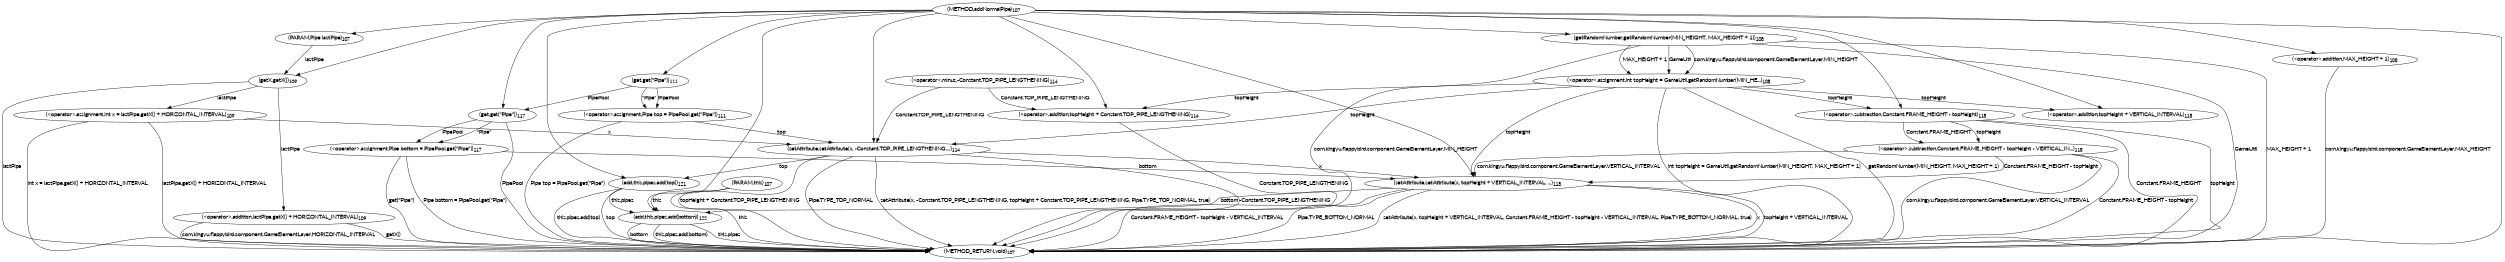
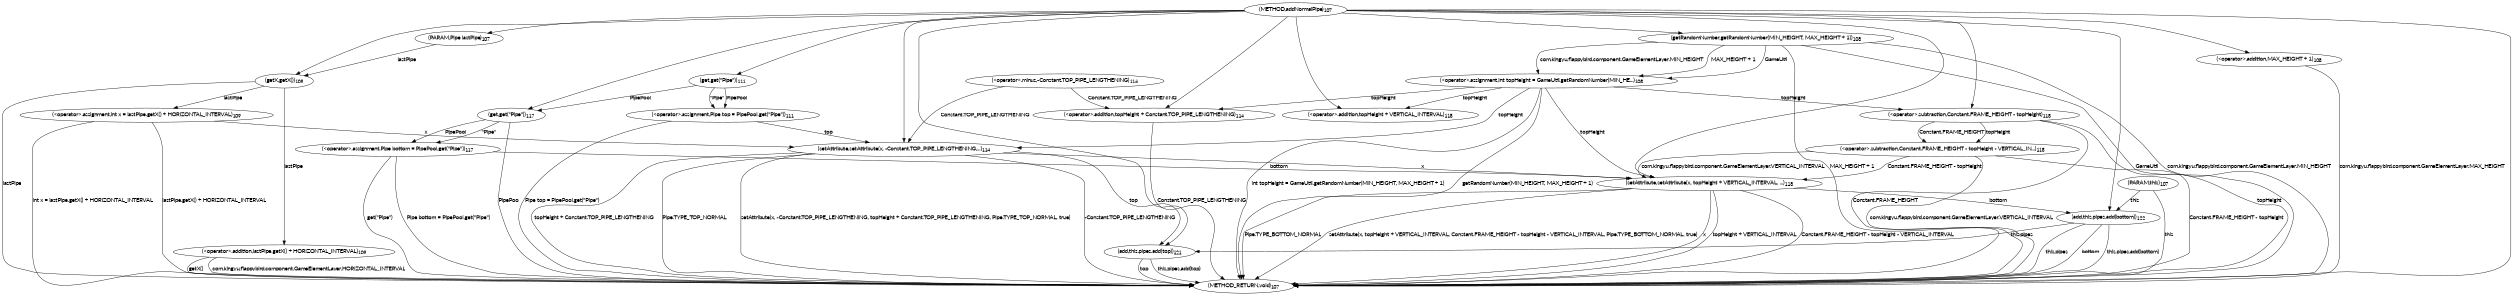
  digraph {
    fontname=Lato
    node [fontname=Lato]
    edge [fontname=Lato]
    n1 [label=<(METHOD,addNormalPipe)<SUB>107</SUB>>]
    n2 [label=<(PARAM,Pipe lastPipe)<SUB>107</SUB>>]
    n3 [label=<(setAttribute,setAttribute(x, -Constant.TOP_PIPE_LENGTHENING,...)<SUB>114</SUB>>]
    n4 [label=<(setAttribute,setAttribute(x, topHeight + VERTICAL_INTERVAL, ...)<SUB>118</SUB>>]
    n5 [label=<(add,this.pipes.add(top))<SUB>121</SUB>>]
    n6 [label=<(add,this.pipes.add(bottom))<SUB>122</SUB>>]
    n7 [label=<(getRandomNumber,getRandomNumber(MIN_HEIGHT, MAX_HEIGHT + 1))<SUB>108</SUB>>]
    n8 [label=<(get,get(&quot;Pipe&quot;))<SUB>111</SUB>>]
    n9 [label=<(&lt;operator&gt;.addition,topHeight + Constant.TOP_PIPE_LENGTHENING)<SUB>114</SUB>>]
    n10 [label=<(get,get(&quot;Pipe&quot;))<SUB>117</SUB>>]
    n11 [label=<(&lt;operator&gt;.addition,topHeight + VERTICAL_INTERVAL)<SUB>118</SUB>>]
    n12 [label=<(&lt;operator&gt;.addition,MAX_HEIGHT + 1)<SUB>108</SUB>>]
    n13 [label=<(getX,getX())<SUB>109</SUB>>]
    n14 [label=<(&lt;operator&gt;.subtraction,Constant.FRAME_HEIGHT - topHeight)<SUB>118</SUB>>]
    n15 [label=<(METHOD_RETURN,void)<SUB>107</SUB>>]
    n16 [label=<(PARAM,this)<SUB>107</SUB>>]
    n17 [label=<(&lt;operator&gt;.assignment,int topHeight = GameUtil.getRandomNumber(MIN_HE...)<SUB>108</SUB>>]
    n18 [label=<(&lt;operator&gt;.assignment,Pipe top = PipePool.get(&quot;Pipe&quot;))<SUB>111</SUB>>]
    n19 [label=<(&lt;operator&gt;.assignment,Pipe bottom = PipePool.get(&quot;Pipe&quot;))<SUB>117</SUB>>]
    n20 [label=<(&lt;operator&gt;.assignment,int x = lastPipe.getX() + HORIZONTAL_INTERVAL)<SUB>109</SUB>>]
    n21 [label=<(&lt;operator&gt;.addition,lastPipe.getX() + HORIZONTAL_INTERVAL)<SUB>109</SUB>>]
    n22 [label=<(&lt;operator&gt;.subtraction,Constant.FRAME_HEIGHT - topHeight - VERTICAL_IN...)<SUB>118</SUB>>]
    n23 [label=<(&lt;operator&gt;.minus,-Constant.TOP_PIPE_LENGTHENING)<SUB>114</SUB>>]
    n1 -> n2
    n1 -> n3
    n1 -> n4
    n1 -> n5
    n1 -> n6
    n1 -> n7
    n1 -> n8
    n1 -> n9
    n1 -> n10
    n1 -> n11
    n1 -> n12
    n1 -> n13
    n1 -> n14
    n1 -> n15
    n2 -> n13 [label=lastPipe]
    n3 -> n4 [label=x]
    n3 -> n5 [label=top]
    n3 -> n15 [label="-Constant.TOP_PIPE_LENGTHENING"]
    n3 -> n15 [label="topHeight + Constant.TOP_PIPE_LENGTHENING"]
    n3 -> n15 [label="Pipe.TYPE_TOP_NORMAL"]
    n3 -> n15 [label="setAttribute(x, -Constant.TOP_PIPE_LENGTHENING, topHeight + Constant.TOP_PIPE_LENGTHENING, Pipe.TYPE_TOP_NORMAL, true)"]
    n4 -> n6 [label=bottom]
    n4 -> n15 [label=x]
    n4 -> n15 [label="topHeight + VERTICAL_INTERVAL"]
    n4 -> n15 [label="Constant.FRAME_HEIGHT - topHeight - VERTICAL_INTERVAL"]
    n4 -> n15 [label="Pipe.TYPE_BOTTOM_NORMAL"]
    n4 -> n15 [label="setAttribute(x, topHeight + VERTICAL_INTERVAL, Constant.FRAME_HEIGHT - topHeight - VERTICAL_INTERVAL, Pipe.TYPE_BOTTOM_NORMAL, true)"]
-   n5 -> n6 [label="this.pipes"]
+   n6 -> n5 [label="this.pipes"]
    n5 -> n15 [label=top]
    n5 -> n15 [label="this.pipes.add(top)"]
    n6 -> n15 [label="this.pipes"]
    n6 -> n15 [label=bottom]
    n6 -> n15 [label="this.pipes.add(bottom)"]
    n7 -> n15 [label="com.kingyu.flappybird.component.GameElementLayer.MIN_HEIGHT"]
    n7 -> n15 [label="MAX_HEIGHT + 1"]
    n7 -> n15 [label=GameUtil]
    n7 -> n17 [label=GameUtil]
    n7 -> n17 [label="com.kingyu.flappybird.component.GameElementLayer.MIN_HEIGHT"]
    n7 -> n17 [label="MAX_HEIGHT + 1"]
    n8 -> n10 [label=PipePool]
    n8 -> n18 [label=PipePool]
    n8 -> n18 [label="&quot;Pipe&quot;"]
    n9 -> n15 [label="Constant.TOP_PIPE_LENGTHENING"]
    n10 -> n15 [label=PipePool]
    n10 -> n19 [label=PipePool]
    n10 -> n19 [label="&quot;Pipe&quot;"]
    n12 -> n15 [label="com.kingyu.flappybird.component.GameElementLayer.MAX_HEIGHT"]
    n13 -> n15 [label=lastPipe]
    n13 -> n20 [label=lastPipe]
    n13 -> n21 [label=lastPipe]
    n14 -> n15 [label="Constant.FRAME_HEIGHT"]
    n14 -> n15 [label=topHeight]
    n14 -> n22 [label="Constant.FRAME_HEIGHT"]
    n14 -> n22 [label=topHeight]
    n16 -> n6 [label=this]
    n16 -> n15 [label=this]
    n17 -> n3 [label=topHeight]
    n17 -> n4 [label=topHeight]
    n17 -> n9 [label=topHeight]
    n17 -> n11 [label=topHeight]
    n17 -> n14 [label=topHeight]
    n17 -> n15 [label="getRandomNumber(MIN_HEIGHT, MAX_HEIGHT + 1)"]
    n17 -> n15 [label="int topHeight = GameUtil.getRandomNumber(MIN_HEIGHT, MAX_HEIGHT + 1)"]
    n18 -> n3 [label=top]
    n18 -> n15 [label="Pipe top = PipePool.get(&quot;Pipe&quot;)"]
    n19 -> n4 [label=bottom]
    n19 -> n15 [label="get(&quot;Pipe&quot;)"]
    n19 -> n15 [label="Pipe bottom = PipePool.get(&quot;Pipe&quot;)"]
    n20 -> n3 [label=x]
    n20 -> n15 [label="lastPipe.getX() + HORIZONTAL_INTERVAL"]
    n20 -> n15 [label="int x = lastPipe.getX() + HORIZONTAL_INTERVAL"]
    n21 -> n15 [label="getX()"]
    n21 -> n15 [label="com.kingyu.flappybird.component.GameElementLayer.HORIZONTAL_INTERVAL"]
    n22 -> n4 [label="Constant.FRAME_HEIGHT - topHeight"]
    n22 -> n4 [label="com.kingyu.flappybird.component.GameElementLayer.VERTICAL_INTERVAL"]
    n22 -> n15 [label="Constant.FRAME_HEIGHT - topHeight"]
    n22 -> n15 [label="com.kingyu.flappybird.component.GameElementLayer.VERTICAL_INTERVAL"]
    n23 -> n3 [label="Constant.TOP_PIPE_LENGTHENING"]
    n23 -> n9 [label="Constant.TOP_PIPE_LENGTHENING"]
  }
